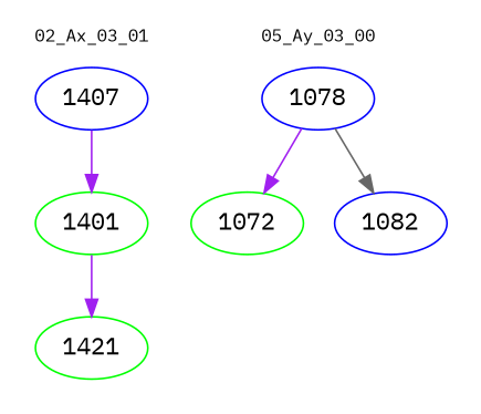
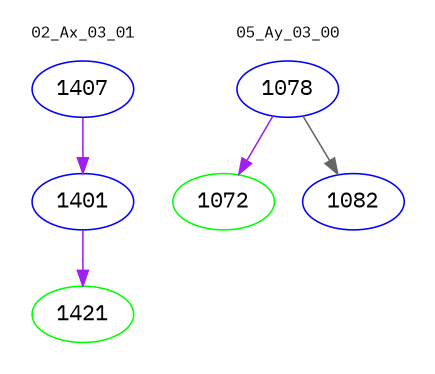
  digraph {
    fontname="IBM Plex Mono"
    node [color=blue fontname="IBM Plex Mono"]
    edge [color=purple fontname="IBM Plex Mono"]
    n1 [label=1407]
-   n2 [color=green label=1401]
+   n2 [label=1401]
    n3 [color=green label=1421]
    n4 [label=1078]
    n5 [color=green label=1072]
    n6 [label=1082]
    subgraph cluster_1 {
      color=white
      fontsize=10
      label="02_Ax_03_01"
      n1
      n2
      n3
    }
    subgraph cluster_2 {
      color=white
      fontsize=10
      label="05_Ay_03_00"
      n4
      n5
      n6
    }
    n1 -> n2
    n2 -> n3
    n4 -> n5
    n4 -> n6 [color=gray40]
  }
